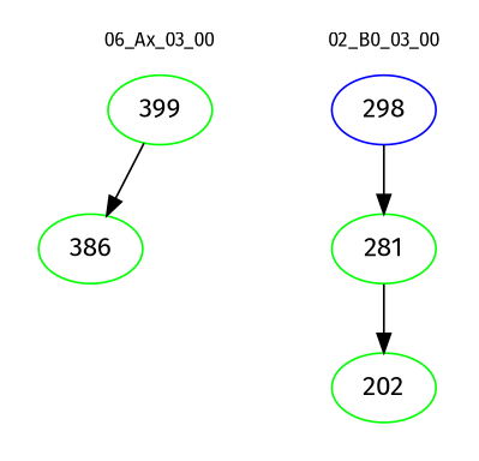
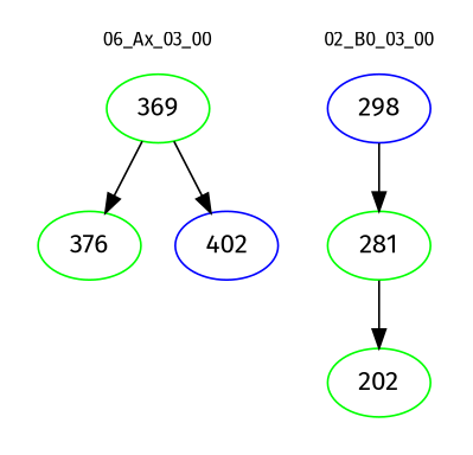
  digraph {
    fontname="Fira Sans"
    node [color=green fontname="Fira Sans"]
    edge [color=black fontname="Fira Sans"]
-   n1 [label=399]
-   n2 [label=386]
+   n1 [label=369]
+   n2 [label=376]
+   n3 [color=blue label=402]
    n4 [label=281]
    n5 [label=202]
    n6 [color=blue label=298]
    subgraph cluster_1 {
      color=white
      fontsize=10
      label="06_Ax_03_00"
      n1
      n2
+     n3
    }
    subgraph cluster_2 {
      color=white
      fontsize=10
      label="02_B0_03_00"
      n4
      n5
      n6
    }
    n1 -> n2
+   n1 -> n3
    n4 -> n5
    n6 -> n4
  }
